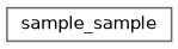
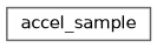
  digraph {
    rankdir=LR
-   n1 [color=gray40 fillcolor=white fontname=Helvetica fontsize=10 height=0.2 label=sample_sample shape=record style=filled width=0.4]
+   n1 [color=gray40 fillcolor=white fontname=Helvetica fontsize=10 height=0.2 label=accel_sample shape=record style=filled width=0.4]
  }
